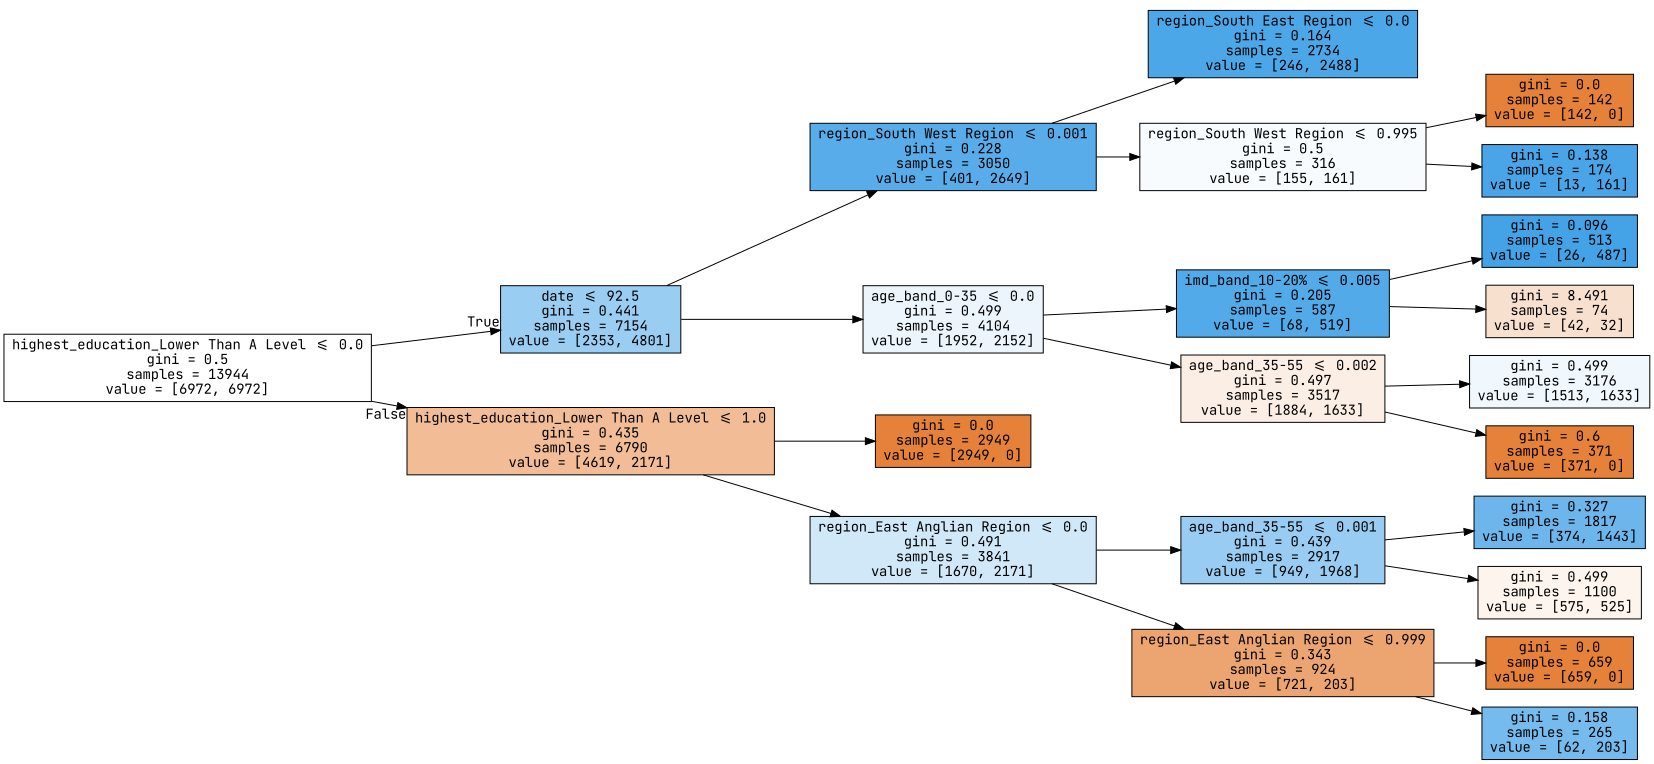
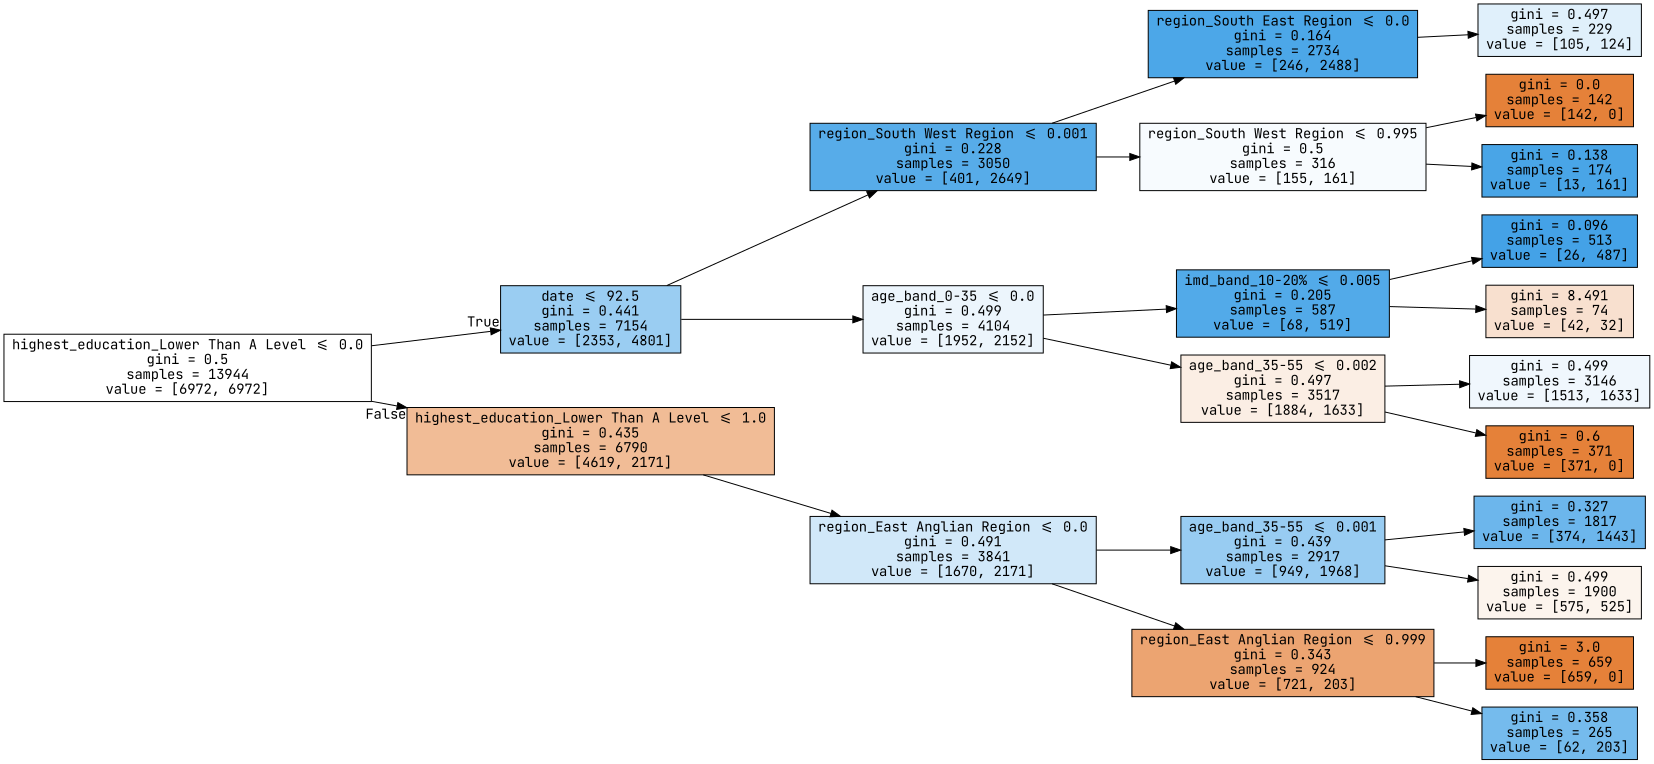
  digraph {
    fontname="JetBrains Mono"
    rankdir=LR
    node [color=black fillcolor="#e58139ff" fontname="JetBrains Mono" shape=box style=filled]
    edge [fontname="JetBrains Mono"]
    n1 [fillcolor="#e5813900" label="highest_education_Lower Than A Level <= 0.0\ngini = 0.5\nsamples = 13944\nvalue = [6972, 6972]"]
    n2 [fillcolor="#399de582" label="date <= 92.5\ngini = 0.441\nsamples = 7154\nvalue = [2353, 4801]"]
    n3 [fillcolor="#e5813987" label="highest_education_Lower Than A Level <= 1.0\ngini = 0.435\nsamples = 6790\nvalue = [4619, 2171]"]
    n4 [fillcolor="#399de5d8" label="region_South West Region <= 0.001\ngini = 0.228\nsamples = 3050\nvalue = [401, 2649]"]
    n5 [fillcolor="#399de518" label="age_band_0-35 <= 0.0\ngini = 0.499\nsamples = 4104\nvalue = [1952, 2152]"]
-   n6 [label="gini = 0.0\nsamples = 2949\nvalue = [2949, 0]"]
    n7 [fillcolor="#399de53b" label="region_East Anglian Region <= 0.0\ngini = 0.491\nsamples = 3841\nvalue = [1670, 2171]"]
    n8 [fillcolor="#399de5e6" label="region_South East Region <= 0.0\ngini = 0.164\nsamples = 2734\nvalue = [246, 2488]"]
    n9 [fillcolor="#399de50a" label="region_South West Region <= 0.995\ngini = 0.5\nsamples = 316\nvalue = [155, 161]"]
    n10 [fillcolor="#399de5de" label="imd_band_10-20% <= 0.005\ngini = 0.205\nsamples = 587\nvalue = [68, 519]"]
    n11 [fillcolor="#e5813922" label="age_band_35-55 <= 0.002\ngini = 0.497\nsamples = 3517\nvalue = [1884, 1633]"]
+   n12 [fillcolor="#399de527" label="gini = 0.497\nsamples = 229\nvalue = [105, 124]"]
    n13 [label="gini = 0.0\nsamples = 142\nvalue = [142, 0]"]
    n14 [fillcolor="#399de5ea" label="gini = 0.138\nsamples = 174\nvalue = [13, 161]"]
    n15 [fillcolor="#399de5f1" label="gini = 0.096\nsamples = 513\nvalue = [26, 487]"]
    n16 [fillcolor="#e581393d" label="gini = 8.491\nsamples = 74\nvalue = [42, 32]"]
-   n17 [fillcolor="#399de513" label="gini = 0.499\nsamples = 3176\nvalue = [1513, 1633]"]
+   n17 [fillcolor="#399de513" label="gini = 0.499\nsamples = 3146\nvalue = [1513, 1633]"]
    n18 [label="gini = 0.6\nsamples = 371\nvalue = [371, 0]"]
    n19 [fillcolor="#399de584" label="age_band_35-55 <= 0.001\ngini = 0.439\nsamples = 2917\nvalue = [949, 1968]"]
    n20 [fillcolor="#e58139b7" label="region_East Anglian Region <= 0.999\ngini = 0.343\nsamples = 924\nvalue = [721, 203]"]
    n21 [fillcolor="#399de5bd" label="gini = 0.327\nsamples = 1817\nvalue = [374, 1443]"]
-   n22 [fillcolor="#e5813916" label="gini = 0.499\nsamples = 1100\nvalue = [575, 525]"]
-   n23 [label="gini = 0.0\nsamples = 659\nvalue = [659, 0]"]
-   n24 [fillcolor="#399de5b1" label="gini = 0.158\nsamples = 265\nvalue = [62, 203]"]
+   n22 [fillcolor="#e5813916" label="gini = 0.499\nsamples = 1900\nvalue = [575, 525]"]
+   n23 [label="gini = 3.0\nsamples = 659\nvalue = [659, 0]"]
+   n24 [fillcolor="#399de5b1" label="gini = 0.358\nsamples = 265\nvalue = [62, 203]"]
    n1 -> n2 [headlabel=True labelangle=45 labeldistance=2.5]
    n1 -> n3 [headlabel=False labelangle=-45 labeldistance=2.5]
    n2 -> n4
    n2 -> n5
-   n3 -> n6
    n3 -> n7
    n4 -> n8
    n4 -> n9
    n5 -> n10
    n5 -> n11
    n7 -> n19
    n7 -> n20
+   n8 -> n12
    n9 -> n13
    n9 -> n14
    n10 -> n15
    n10 -> n16
    n11 -> n17
    n11 -> n18
    n19 -> n21
    n19 -> n22
    n20 -> n23
    n20 -> n24
  }
